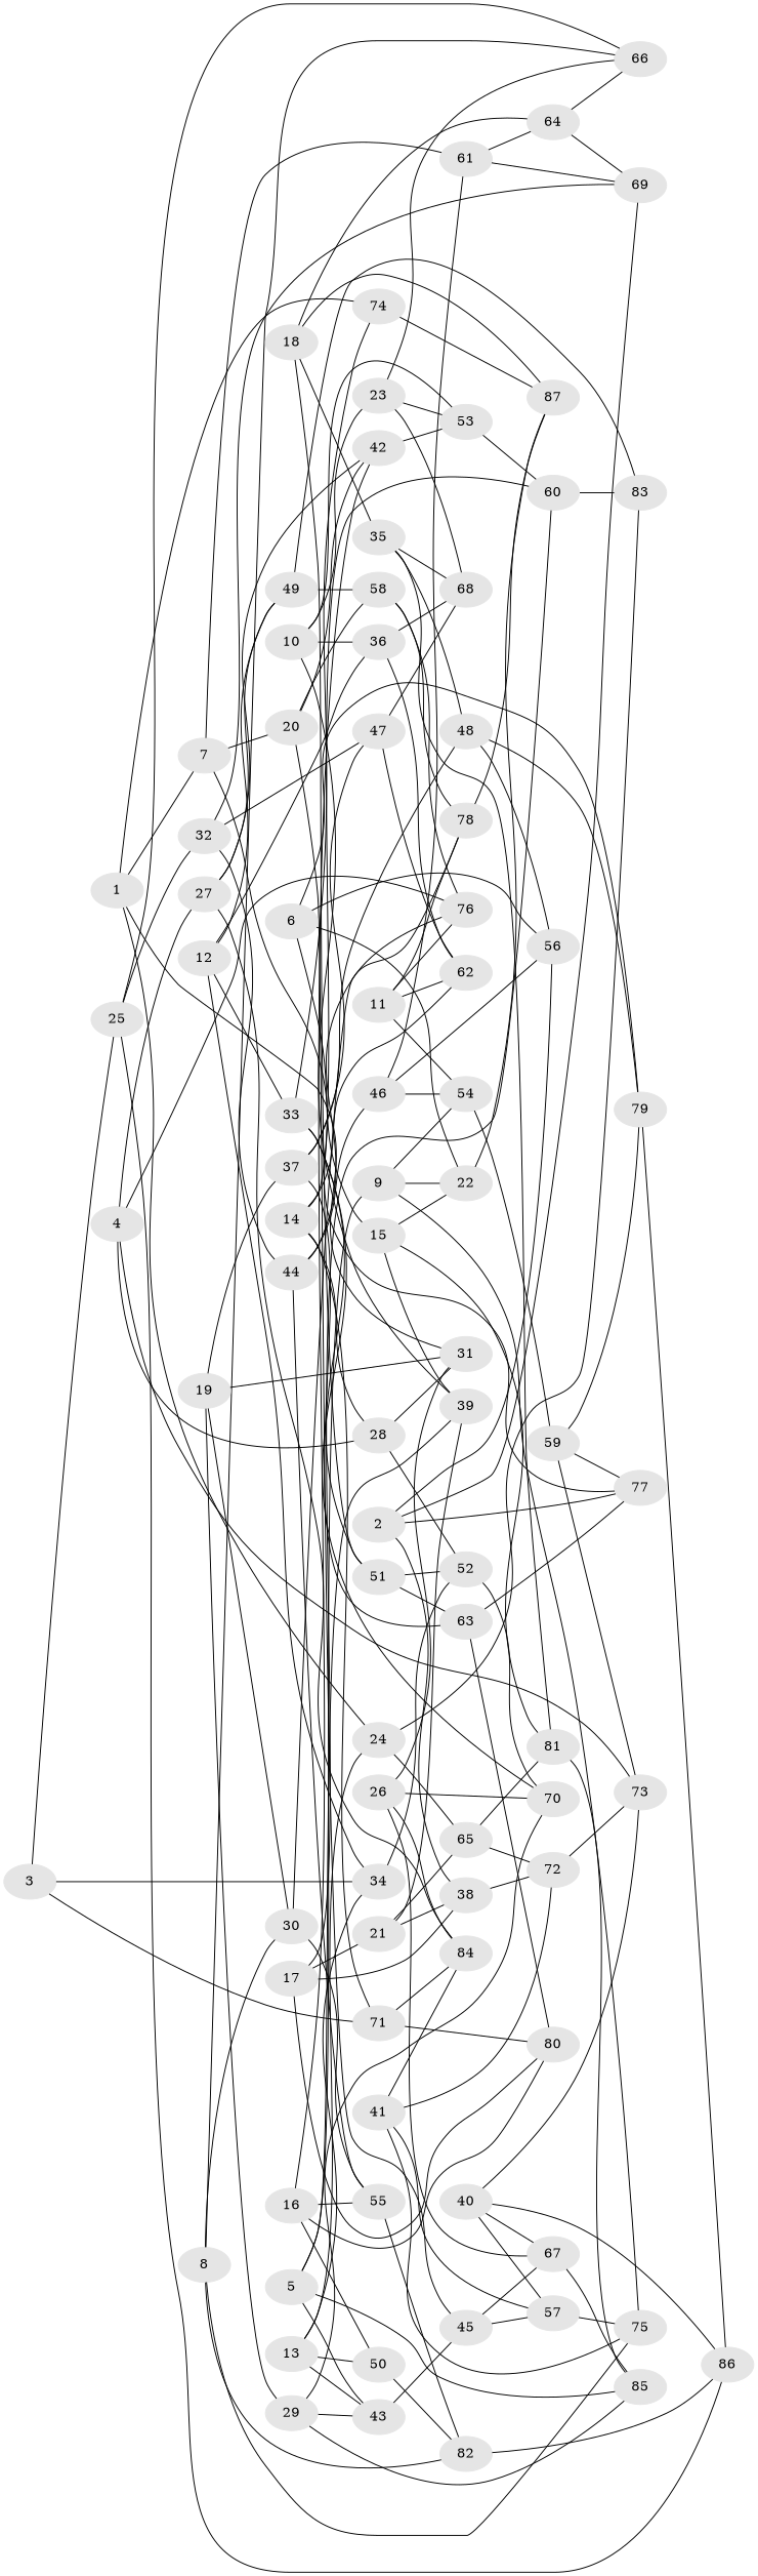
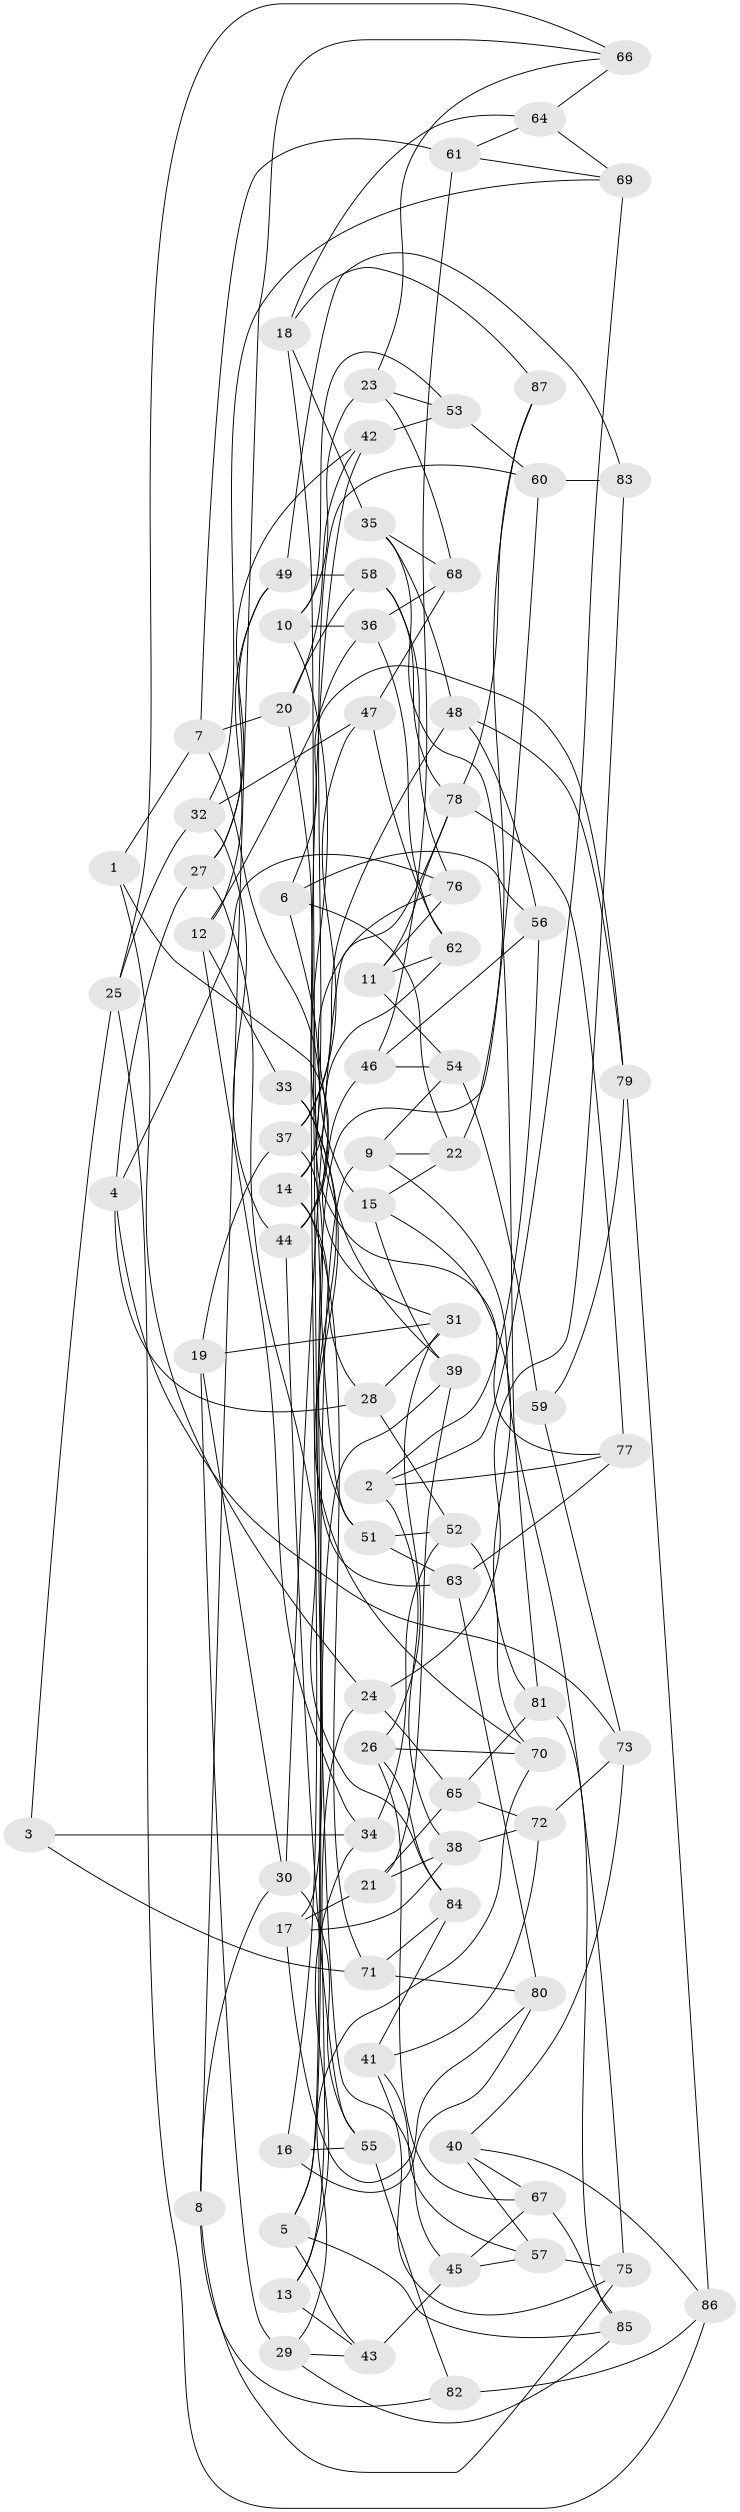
  graph {
    rankdir=LR
    node [color=gray90 style=filled]
    1
    7
    24
    31
-   74
    77
    20
    61
    65
    83
    87
    2
    38
    56
    69
    72
    3
    25
    34
    71
    66
    32
    86
    52
    80
    84
    4
    27
    28
    73
    76
    49
    42
    5
    9
    39
    43
    85
    22
    75
    54
    45
    6
    15
    79
    81
    58
    64
    8
    30
    82
    78
    55
    59
    10
    23
    36
    53
    68
    62
    60
    11
    12
    33
    51
    70
    13
-   50
    14
    16
    17
    21
    18
    35
    48
    63
    19
    29
    37
    47
    67
    57
    44
    26
    46
    40
    41
    1 -- 7
    1 -- 24
    1 -- 31
-   1 -- 74
    7 -- 77
    7 -- 20
    7 -- 61
    24 -- 65
    24 -- 83
-   74 -- 87
    20 -- 42
    20 -- 45
    20 -- 58
    61 -- 69
    61 -- 64
    65 -- 72
    65 -- 81
    2 -- 77
    2 -- 38
    2 -- 56
    2 -- 69
    38 -- 72
    72 -- 73
    3 -- 25
    3 -- 34
    3 -- 71
    25 -- 66
    25 -- 32
    25 -- 86
    34 -- 52
    71 -- 80
    71 -- 84
    32 -- 69
    32 -- 47
    32 -- 44
    52 -- 70
    4 -- 27
    4 -- 28
    4 -- 73
    4 -- 76
    27 -- 84
    27 -- 49
    27 -- 42
    28 -- 31
    28 -- 52
    49 -- 83
    49 -- 58
    42 -- 53
    5 -- 9
    5 -- 39
    5 -- 43
    5 -- 85
    9 -- 22
    9 -- 75
    9 -- 54
    43 -- 45
    22 -- 87
    54 -- 59
    45 -- 67
    45 -- 57
    6 -- 56
    6 -- 22
    6 -- 15
    6 -- 79
    15 -- 39
    15 -- 22
    15 -- 81
    79 -- 86
    81 -- 85
    58 -- 76
    58 -- 78
    64 -- 69
    64 -- 66
    8 -- 66
    8 -- 75
    8 -- 30
    8 -- 82
    30 -- 78
    30 -- 55
    82 -- 86
    78 -- 87
    55 -- 82
-   59 -- 77
+   78 -- 77
    59 -- 73
    59 -- 79
    10 -- 39
    10 -- 23
    10 -- 36
    10 -- 53
    23 -- 66
    23 -- 53
    23 -- 68
    36 -- 68
    36 -- 62
    53 -- 60
    60 -- 83
    11 -- 76
    11 -- 54
    11 -- 78
    11 -- 62
    12 -- 34
    12 -- 49
    12 -- 36
    12 -- 33
-   33 -- 74
    33 -- 51
    33 -- 70
    51 -- 52
    51 -- 63
    13 -- 24
    13 -- 34
    13 -- 43
-   13 -- 50
-   50 -- 82
    14 -- 71
    14 -- 28
    14 -- 62
    14 -- 60
    16 -- 80
    16 -- 42
    16 -- 55
-   16 -- 50
    17 -- 38
    17 -- 80
    17 -- 60
    17 -- 21
    21 -- 65
    21 -- 38
    21 -- 39
    18 -- 87
    18 -- 64
    18 -- 51
    18 -- 35
    35 -- 81
    35 -- 68
    35 -- 48
    48 -- 56
    48 -- 79
    63 -- 77
    63 -- 80
    19 -- 31
    19 -- 30
    19 -- 29
    19 -- 37
    29 -- 43
    29 -- 85
    29 -- 70
    37 -- 48
    37 -- 63
    37 -- 47
    47 -- 68
    47 -- 62
    67 -- 85
    57 -- 75
    44 -- 76
    44 -- 55
    44 -- 46
    26 -- 31
    26 -- 84
    26 -- 70
    26 -- 67
    46 -- 61
    46 -- 56
    46 -- 54
    40 -- 86
    40 -- 73
    40 -- 67
    40 -- 57
    41 -- 72
    41 -- 84
    41 -- 75
    41 -- 57
  }
